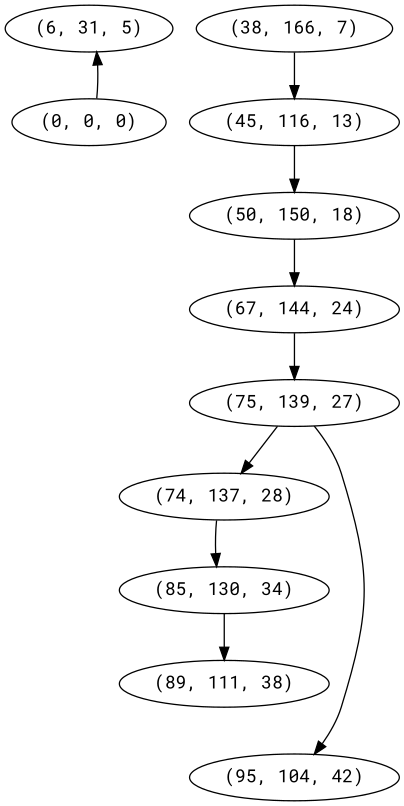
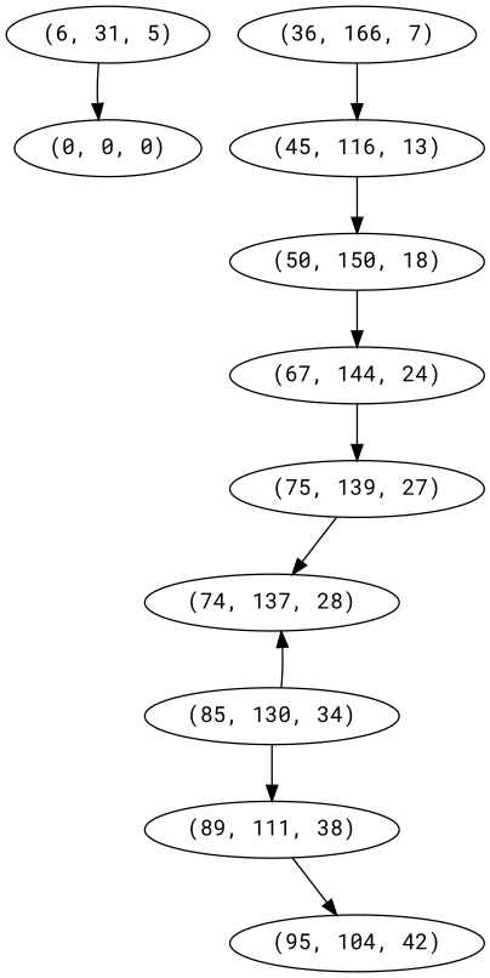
  digraph {
    fontname="Roboto Mono"
    node [fontname="Roboto Mono"]
    edge [fontname="Roboto Mono"]
    n1 [label="(6, 31, 5)"]
    "(0, 0, 0)"
    n3 [label="(45, 116, 13)"]
-   "(36, 166, 7)" [label="(38, 166, 7)"]
+   "(36, 166, 7)"
    "(50, 150, 18)"
    "(67, 144, 24)"
    "(75, 139, 27)"
    n8 [label="(74, 137, 28)"]
    "(85, 130, 34)"
    "(89, 111, 38)"
    "(95, 104, 42)"
-   "(0, 0, 0)" -> n1
+   n1 -> "(0, 0, 0)"
    n3 -> "(50, 150, 18)"
    "(36, 166, 7)" -> n3
    "(50, 150, 18)" -> "(67, 144, 24)"
    "(67, 144, 24)" -> "(75, 139, 27)"
    "(75, 139, 27)" -> n8
-   n8 -> "(85, 130, 34)"
+   "(85, 130, 34)" -> n8
    "(85, 130, 34)" -> "(89, 111, 38)"
-   "(75, 139, 27)" -> "(95, 104, 42)"
+   "(89, 111, 38)" -> "(95, 104, 42)"
  }
